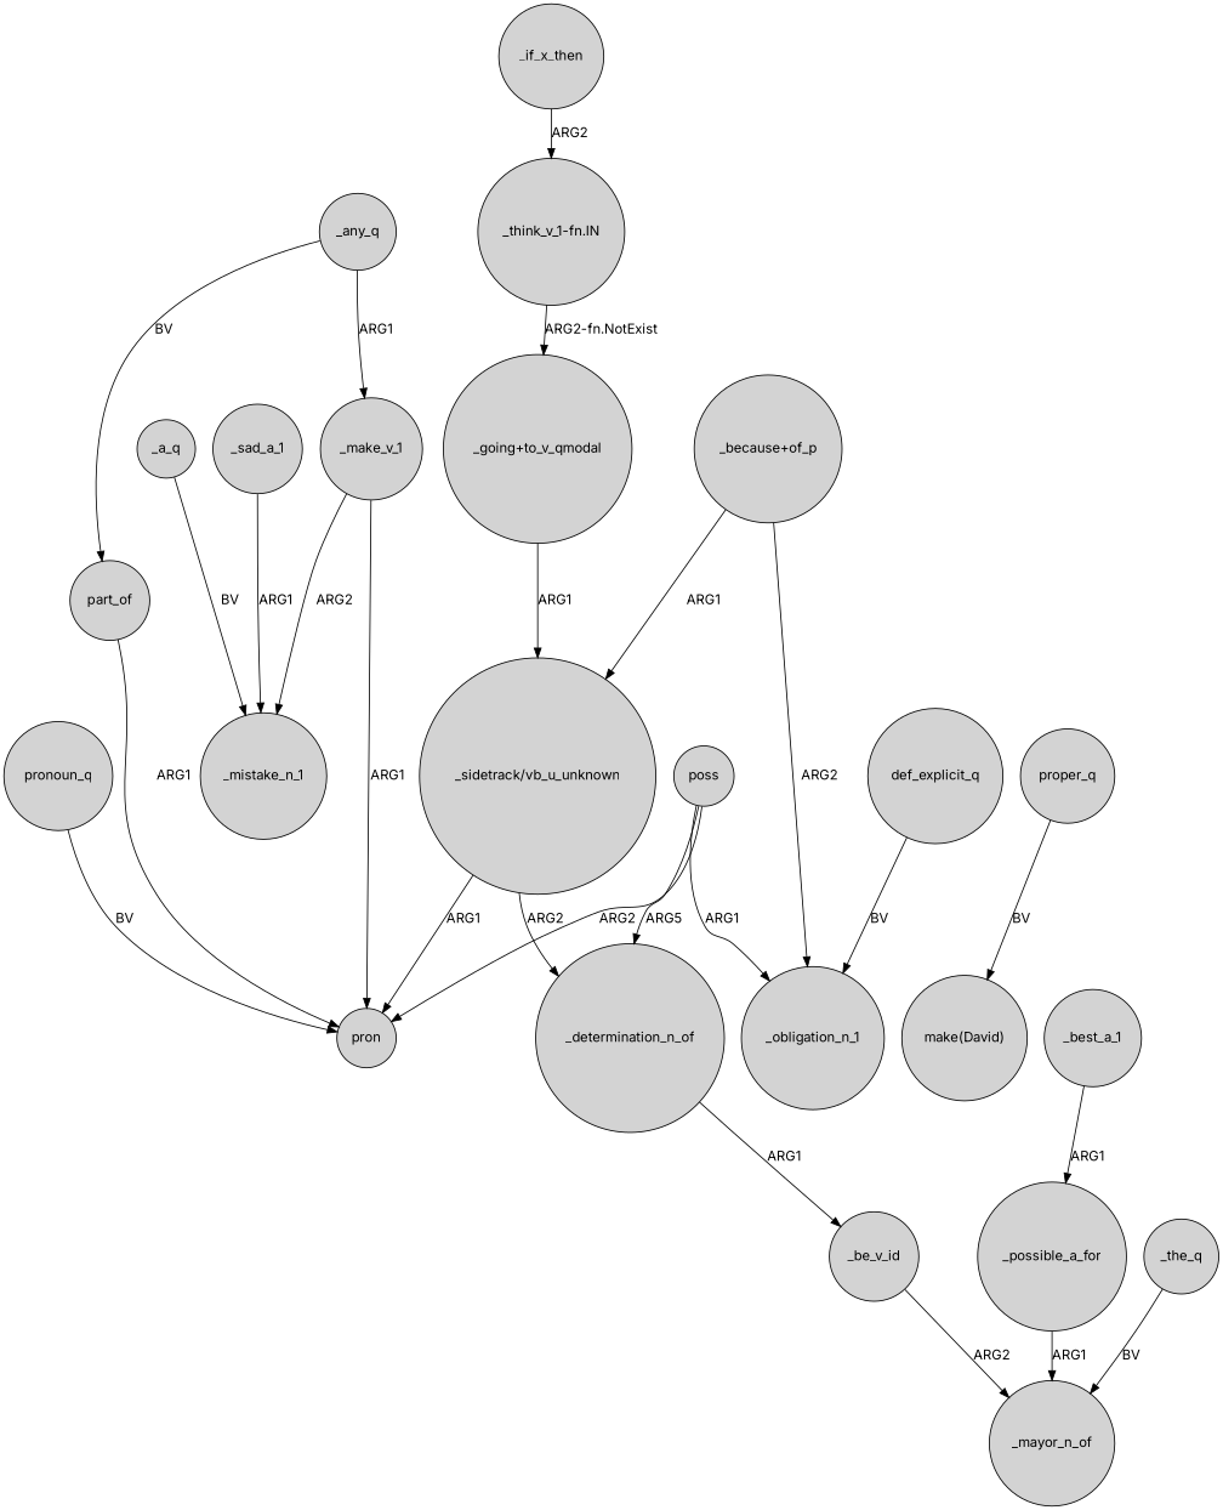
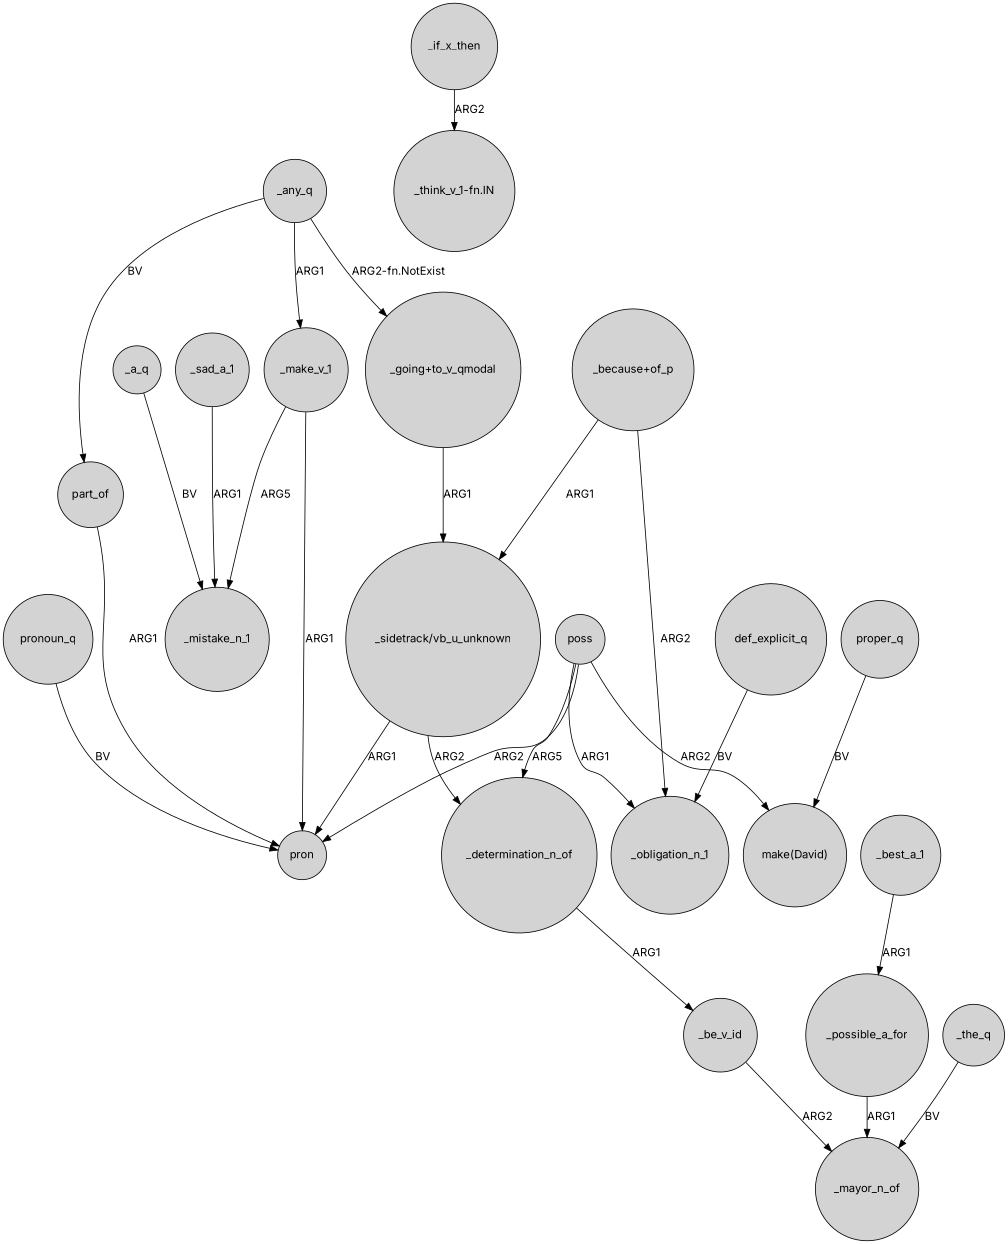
  digraph {
    fontname=Inter
    node [fontname=Inter shape=circle style=filled]
    edge [fontname=Inter]
    "_think_v_1-fn.IN"
    "_going+to_v_qmodal"
    "_sidetrack/vb_u_unknown"
    part_of
    pron
    _determination_n_of
    poss
    _obligation_n_1
    n9 [label="make(David)"]
    _be_v_id
    _mayor_n_of
    "_because+of_p"
    _make_v_1
    _mistake_n_1
    def_explicit_q
    _if_x_then
    _possible_a_for
    pronoun_q
    _a_q
    _any_q
    _best_a_1
    _the_q
    proper_q
    _sad_a_1
-   "_think_v_1-fn.IN" -> "_going+to_v_qmodal" [label="ARG2-fn.NotExist"]
+   _any_q -> "_going+to_v_qmodal" [label="ARG2-fn.NotExist"]
    "_going+to_v_qmodal" -> "_sidetrack/vb_u_unknown" [label=ARG1]
    "_sidetrack/vb_u_unknown" -> pron [label=ARG1]
    "_sidetrack/vb_u_unknown" -> _determination_n_of [label=ARG2]
    part_of -> pron [label=ARG1]
    _determination_n_of -> _be_v_id [label=ARG1]
    poss -> pron [label=ARG2]
    poss -> _determination_n_of [label=ARG5]
    poss -> _obligation_n_1 [label=ARG1]
+   poss -> n9 [label=ARG2]
    _be_v_id -> _mayor_n_of [label=ARG2]
    "_because+of_p" -> "_sidetrack/vb_u_unknown" [label=ARG1]
    "_because+of_p" -> _obligation_n_1 [label=ARG2]
    _make_v_1 -> pron [label=ARG1]
-   _make_v_1 -> _mistake_n_1 [label=ARG2]
+   _make_v_1 -> _mistake_n_1 [label=ARG5]
    def_explicit_q -> _obligation_n_1 [label=BV]
    _if_x_then -> "_think_v_1-fn.IN" [label=ARG2]
    _possible_a_for -> _mayor_n_of [label=ARG1]
    pronoun_q -> pron [label=BV]
    _a_q -> _mistake_n_1 [label=BV]
    _any_q -> part_of [label=BV]
    _any_q -> _make_v_1 [label=ARG1]
    _best_a_1 -> _possible_a_for [label=ARG1]
    _the_q -> _mayor_n_of [label=BV]
    proper_q -> n9 [label=BV]
    _sad_a_1 -> _mistake_n_1 [label=ARG1]
  }
